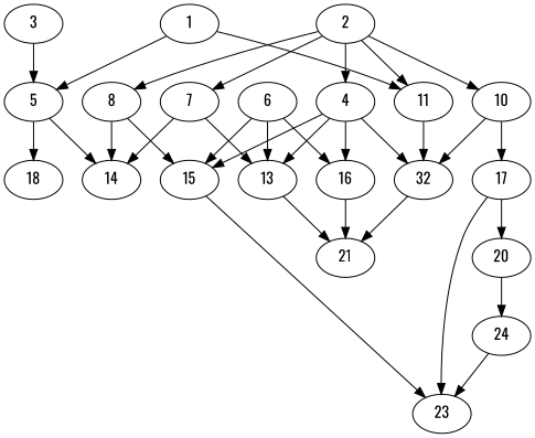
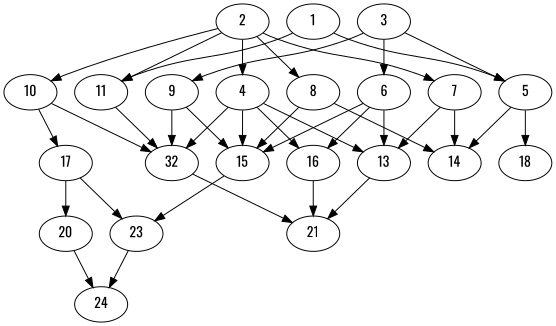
  digraph {
    fontname=Oswald
    node [alpha=0.06 fontname=Oswald]
    edge [fontname=Oswald]
    1 [alpha=0.15 expect_size=7983058860374059]
    5 [alpha=0.03 expect_size=138696433216268752]
    11 [expect_size=305031234975000320]
    14 [alpha=0.08 expect_size=153088831485552623616]
    18 [alpha=0.01 expect_size=9622347616989741056]
    n6 [alpha=0.12 expect_size=7418518950593217 label=32]
    17 [alpha=0.15 expect_size=135525528361762816000]
    23 [alpha=0.14 expect_size=178846391093227104]
    20 [alpha=0.20 expect_size=10586975385301950]
    21 [alpha=0.01 expect_size=29420283246358392]
    2 [expect_size=169405893678825734144]
    4 [expect_size=132906080431511936]
    7 [alpha=0.12 expect_size=74318563991726587904]
    8 [alpha=0.07 expect_size=84772910337386224]
    10 [alpha=0.07 expect_size=80056183983883]
    13 [alpha=0.10 expect_size=3124369361151929]
    15 [alpha=0.18 expect_size=2759127320050046]
    16 [alpha=0.18 expect_size=165388672587600]
    3 [alpha=0.09 expect_size=17069680526710800384]
    6 [alpha=0.20 expect_size=335210537241226624]
+   9 [alpha=0.14 expect_size=203238222299238760448]
    24 [alpha=0.01 expect_size=9979660085376319488]
    1 -> 5
    1 -> 11
    5 -> 14
    5 -> 18
    11 -> n6
    n6 -> 21
    17 -> 23
    17 -> 20
-   24 -> 23
+   23 -> 24
    20 -> 24
    2 -> 11
    2 -> 4
    2 -> 7
    2 -> 8
    2 -> 10
    4 -> n6
    4 -> 13
    4 -> 15
    4 -> 16
    7 -> 14
    7 -> 13
    8 -> 14
    8 -> 15
    10 -> n6
    10 -> 17
    13 -> 21
    15 -> 23
    16 -> 21
    3 -> 5
+   3 -> 6
+   3 -> 9
    6 -> 13
    6 -> 15
    6 -> 16
+   9 -> n6
+   9 -> 15
  }
